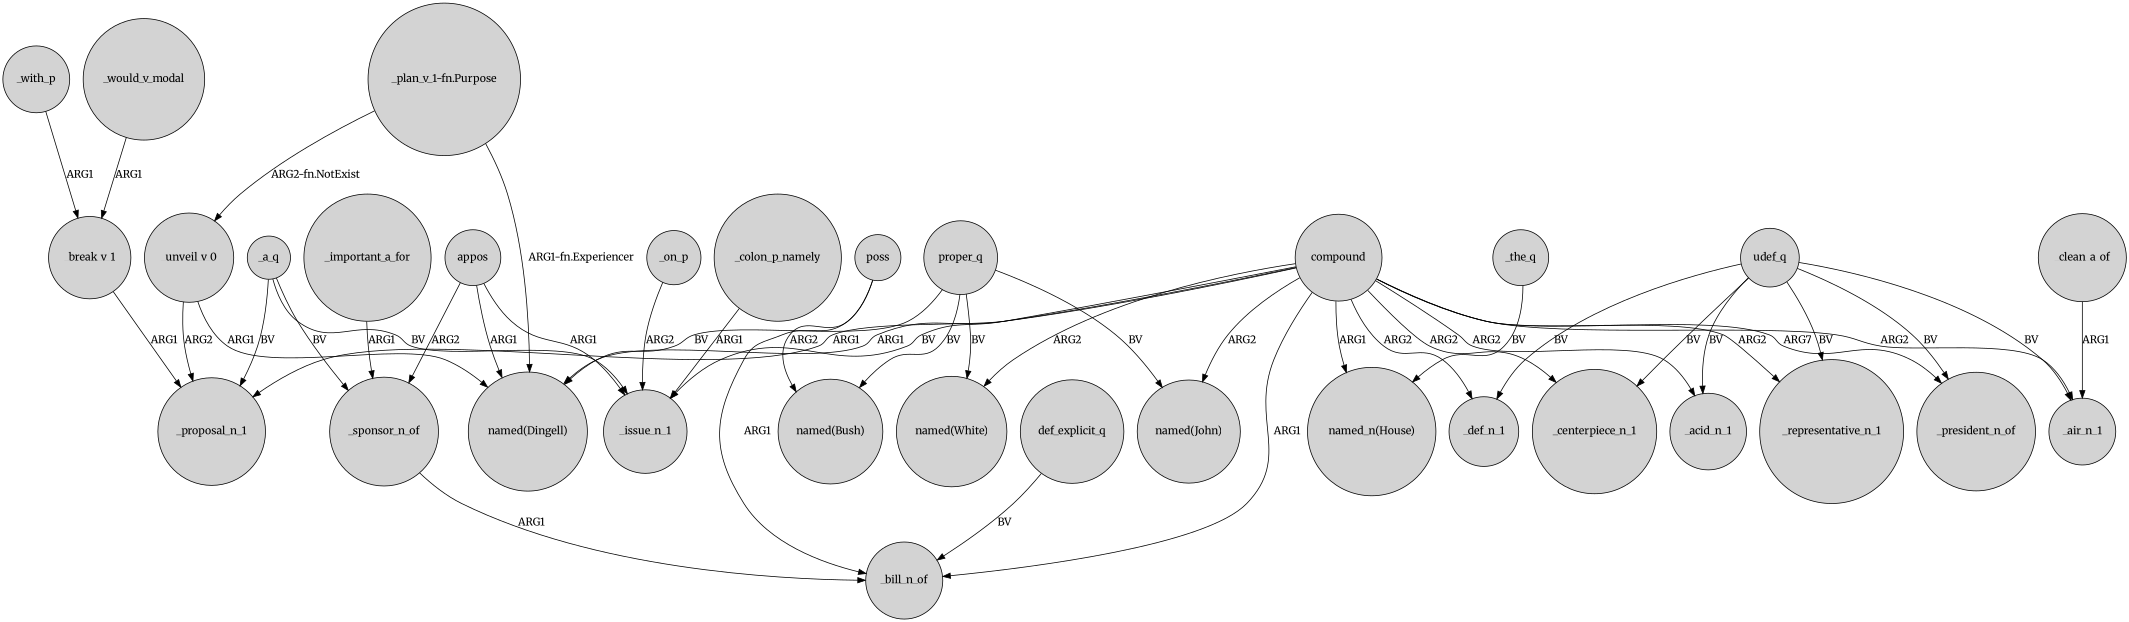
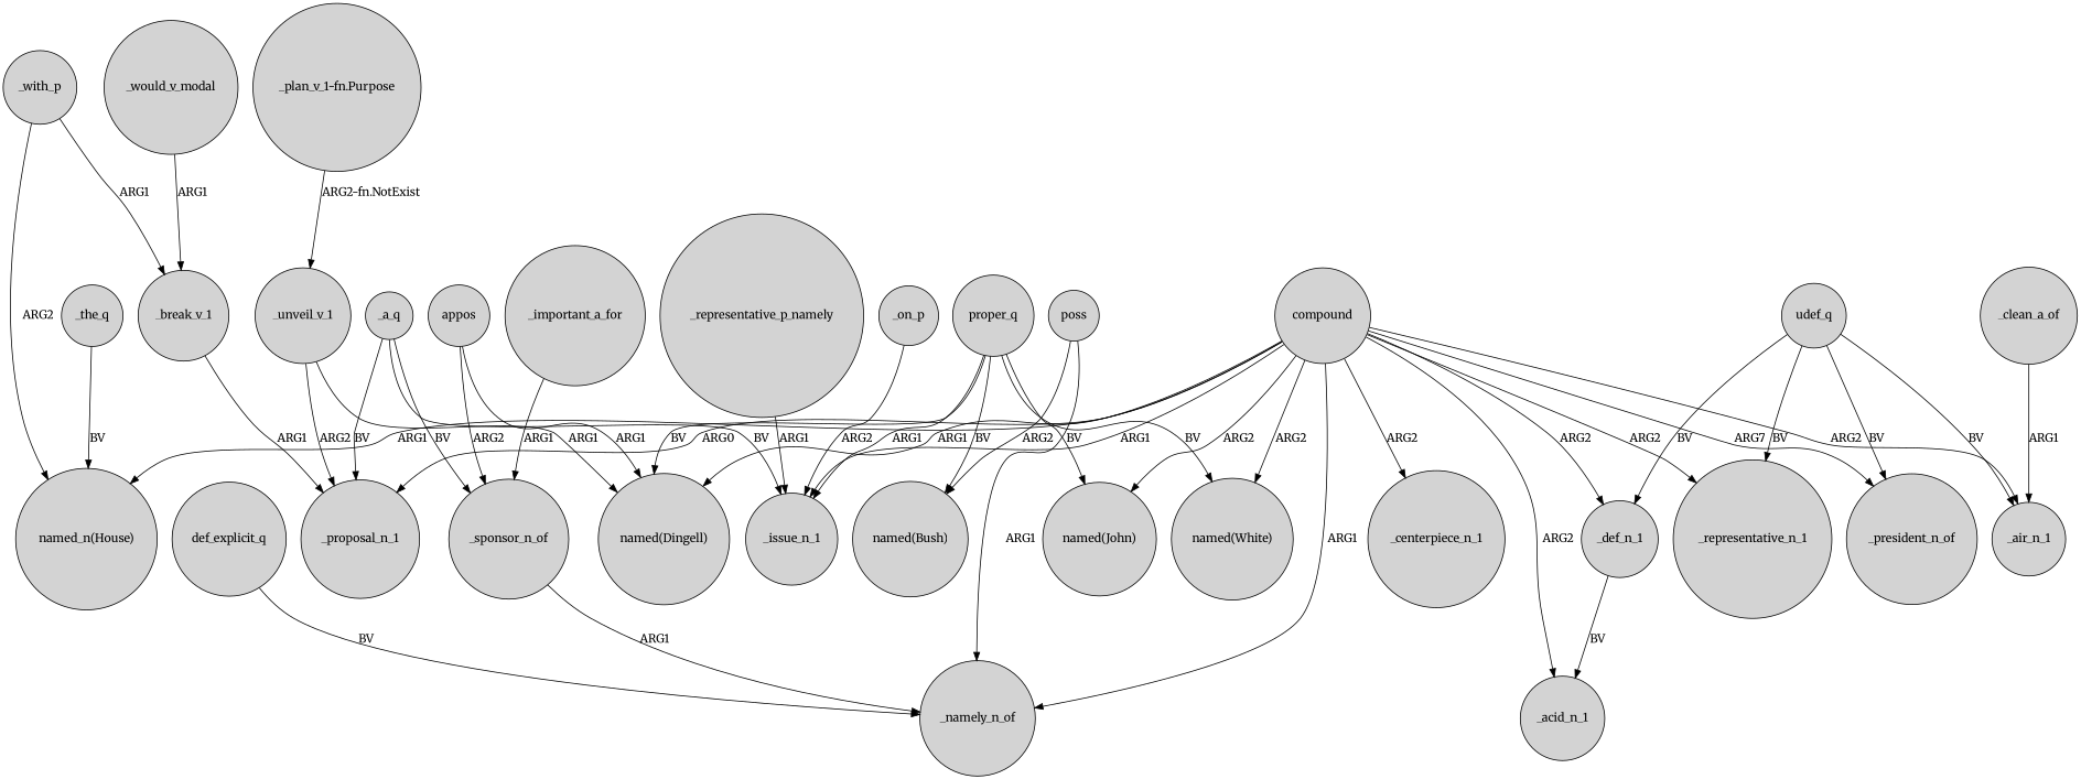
  digraph {
    fontname=Merriweather
    node [fontname=Merriweather shape=circle style=filled]
    edge [fontname=Merriweather]
    compound
    "named(John)"
    "named_n(House)"
    _air_n_1
    _acid_n_1
    "named(Dingell)"
    _president_n_of
-   _bill_n_of
+   _bill_n_of [label=_namely_n_of]
    _proposal_n_1
    _issue_n_1
    "named(White)"
    _centerpiece_n_1
    n13 [label=_def_n_1]
    _representative_n_1
    _with_p
    _break_v_1
    udef_q
    proper_q
    "named(Bush)"
-   _unveil_v_1 [label=_unveil_v_0]
+   _unveil_v_1
    appos
    _sponsor_n_of
    _a_q
    poss
    _important_a_for
    _on_p
    _the_q
    "_plan_v_1-fn.Purpose"
    def_explicit_q
    _would_v_modal
-   _colon_p_namely
+   _colon_p_namely [label=_representative_p_namely]
    _clean_a_of
    compound -> "named(John)" [label=ARG2]
    compound -> "named_n(House)" [label=ARG1]
    compound -> _air_n_1 [label=ARG2]
    compound -> _acid_n_1 [label=ARG2]
    compound -> "named(Dingell)" [label=ARG1]
    compound -> _president_n_of [label=ARG7]
    compound -> _bill_n_of [label=ARG1]
-   compound -> _proposal_n_1 [label=ARG1]
-   compound -> _issue_n_1 [label=BV]
+   compound -> _proposal_n_1 [label=ARG0]
+   compound -> _issue_n_1 [label=ARG1]
    compound -> "named(White)" [label=ARG2]
    compound -> _centerpiece_n_1 [label=ARG2]
    compound -> n13 [label=ARG2]
    compound -> _representative_n_1 [label=ARG2]
+   _with_p -> "named_n(House)" [label=ARG2]
    _with_p -> _break_v_1 [label=ARG1]
    _break_v_1 -> _proposal_n_1 [label=ARG1]
    udef_q -> _air_n_1 [label=BV]
-   udef_q -> _acid_n_1 [label=BV]
+   n13 -> _acid_n_1 [label=BV]
    udef_q -> _president_n_of [label=BV]
-   udef_q -> _centerpiece_n_1 [label=BV]
    udef_q -> n13 [label=BV]
    udef_q -> _representative_n_1 [label=BV]
    proper_q -> "named(John)" [label=BV]
    proper_q -> "named(Dingell)" [label=BV]
    proper_q -> "named(White)" [label=BV]
    proper_q -> "named(Bush)" [label=BV]
    _unveil_v_1 -> "named(Dingell)" [label=ARG1]
    _unveil_v_1 -> _proposal_n_1 [label=ARG2]
    appos -> "named(Dingell)" [label=ARG1]
-   appos -> _issue_n_1 [label=ARG1]
+   proper_q -> _issue_n_1 [label=ARG1]
    appos -> _sponsor_n_of [label=ARG2]
    _sponsor_n_of -> _bill_n_of [label=ARG1]
    _a_q -> _proposal_n_1 [label=BV]
    _a_q -> _issue_n_1 [label=BV]
    _a_q -> _sponsor_n_of [label=BV]
    poss -> _bill_n_of [label=ARG1]
    poss -> "named(Bush)" [label=ARG2]
    _important_a_for -> _sponsor_n_of [label=ARG1]
    _on_p -> _issue_n_1 [label=ARG2]
    _the_q -> "named_n(House)" [label=BV]
-   "_plan_v_1-fn.Purpose" -> "named(Dingell)" [label="ARG1-fn.Experiencer"]
    "_plan_v_1-fn.Purpose" -> _unveil_v_1 [label="ARG2-fn.NotExist"]
    def_explicit_q -> _bill_n_of [label=BV]
    _would_v_modal -> _break_v_1 [label=ARG1]
    _colon_p_namely -> _issue_n_1 [label=ARG1]
    _clean_a_of -> _air_n_1 [label=ARG1]
  }
